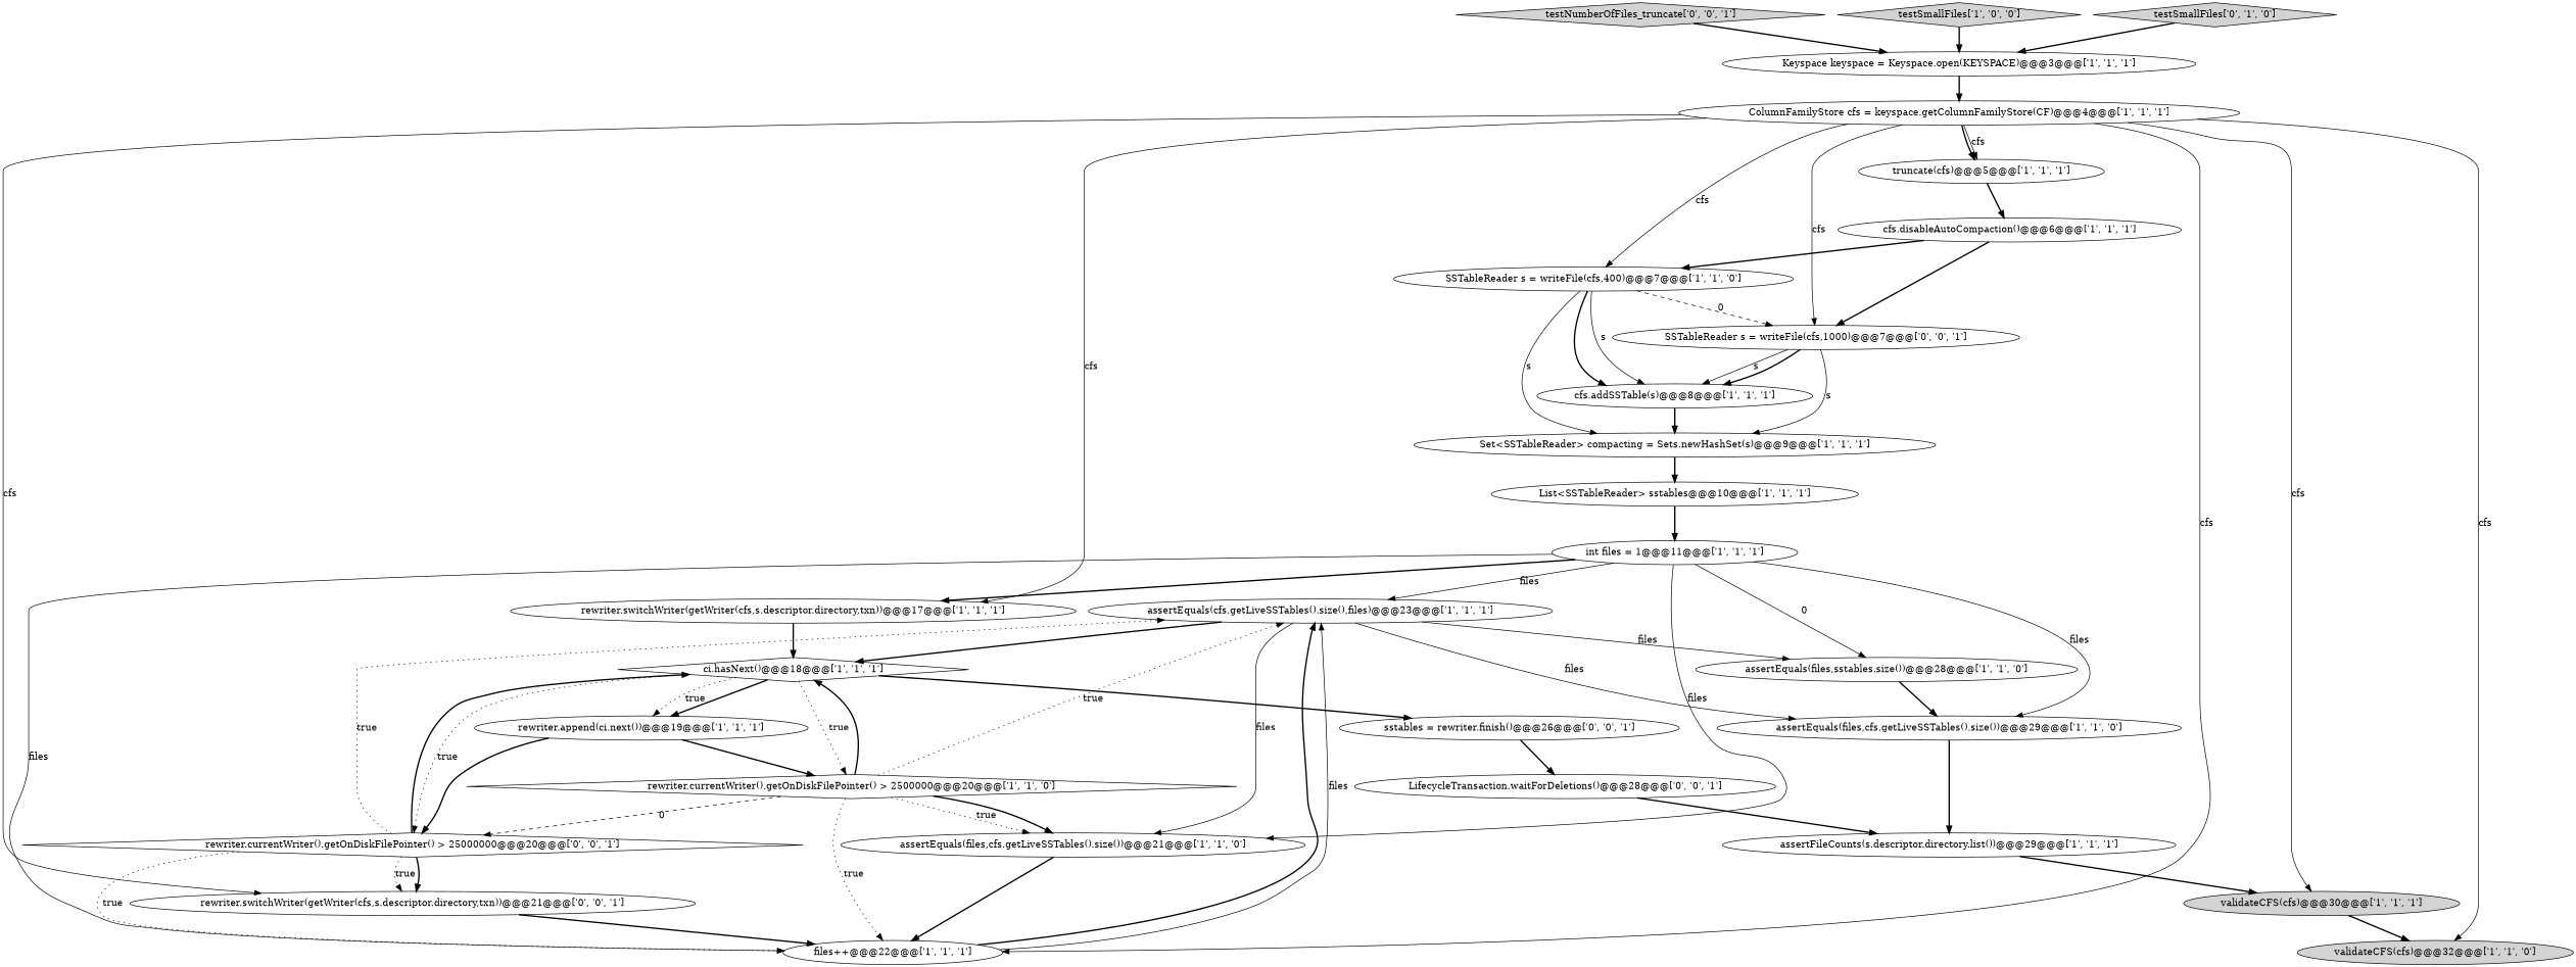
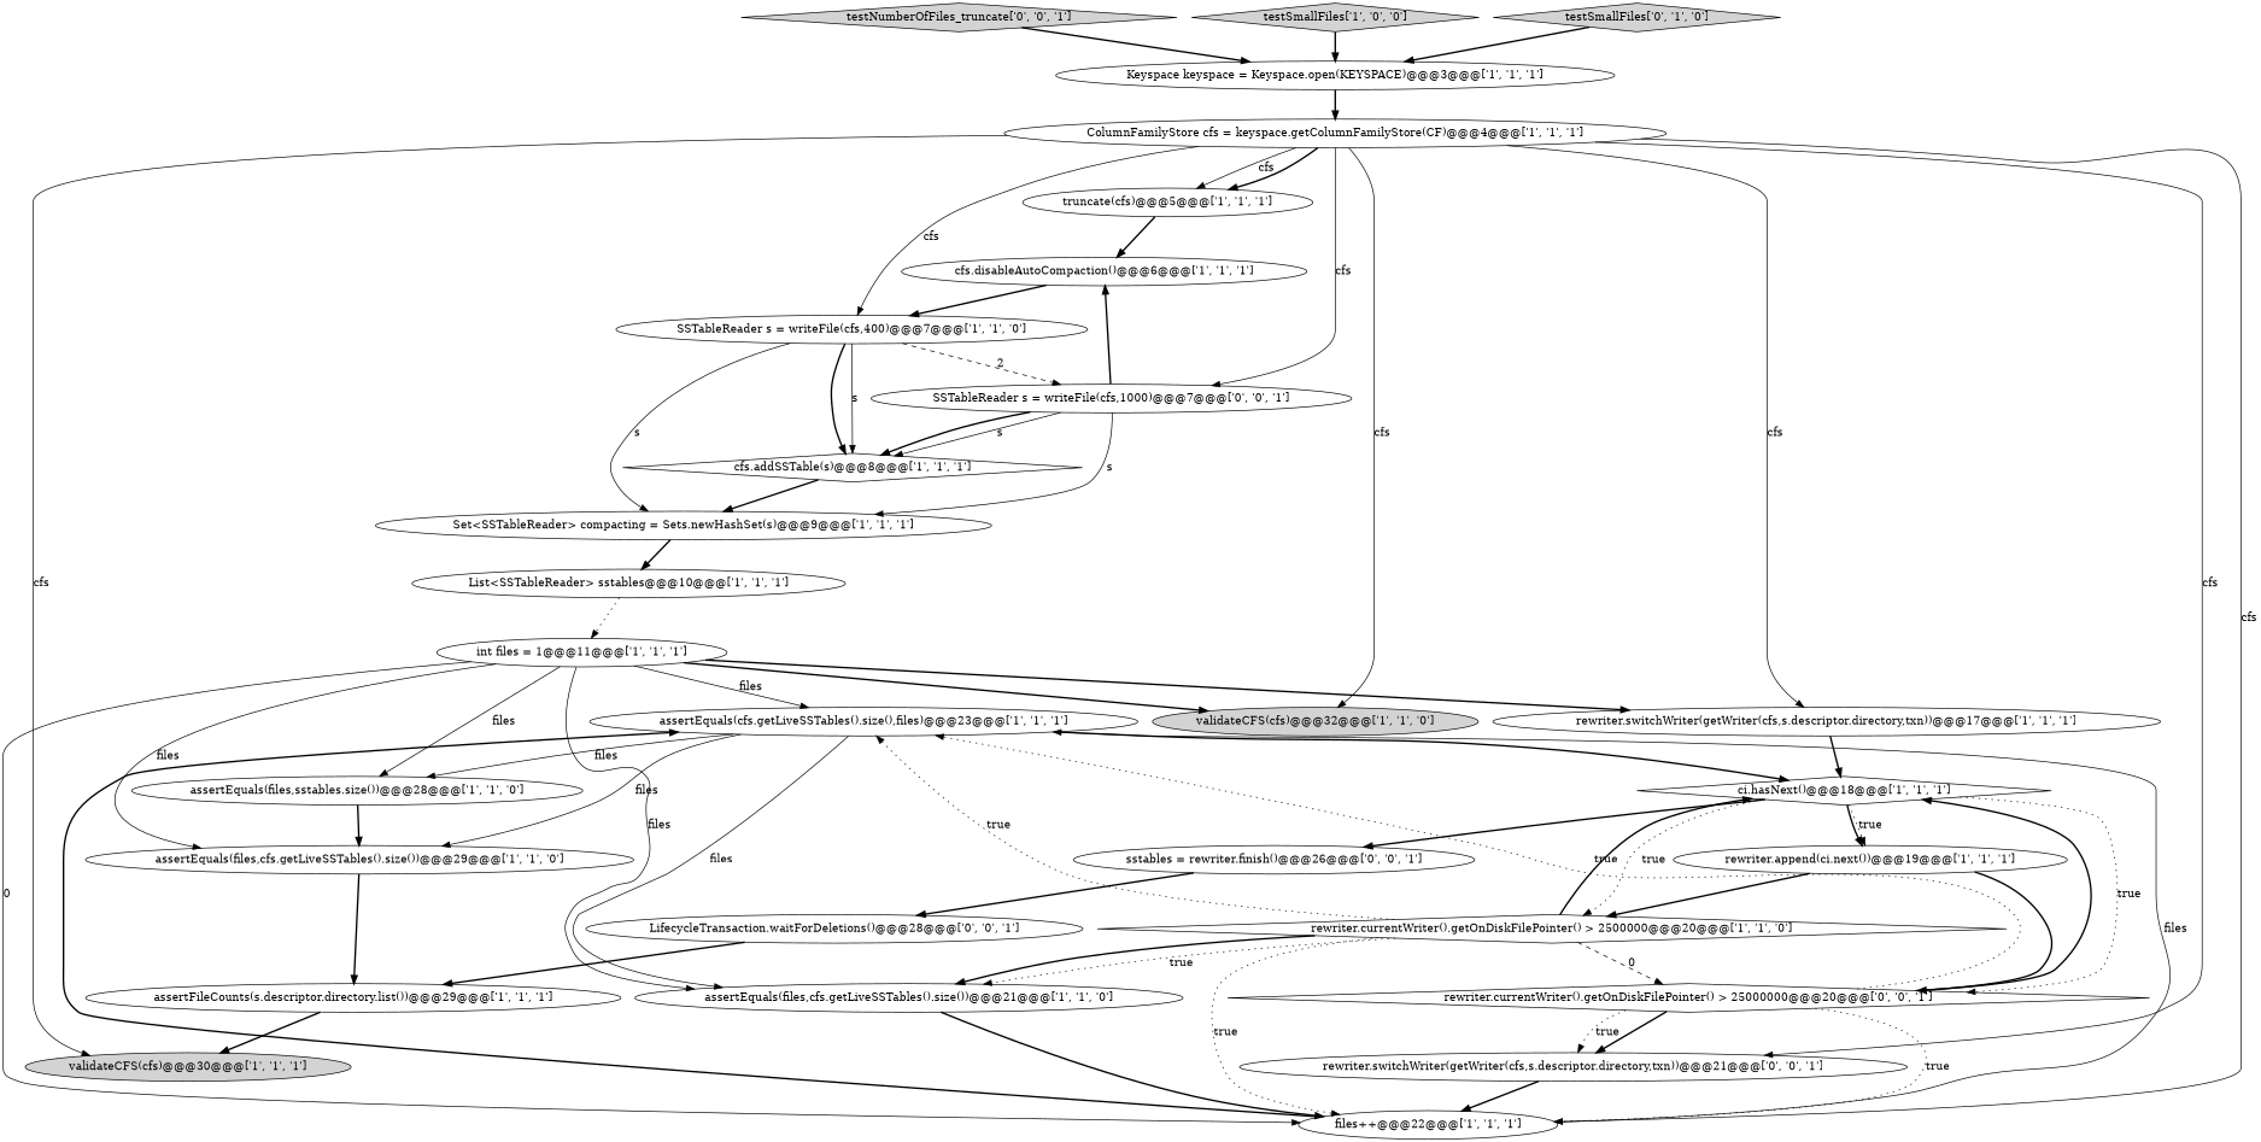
  digraph {
    node [fillcolor=white shape=ellipse style=filled]
    edge [style=bold]
    n1 [label="assertEquals(cfs.getLiveSSTables().size(),files)@@@23@@@['1', '1', '1']"]
    n2 [label="assertEquals(files,sstables.size())@@@28@@@['1', '1', '0']"]
    n3 [label="assertEquals(files,cfs.getLiveSSTables().size())@@@21@@@['1', '1', '0']"]
    n4 [label="ci.hasNext()@@@18@@@['1', '1', '1']" shape=diamond]
    n5 [label="assertEquals(files,cfs.getLiveSSTables().size())@@@29@@@['1', '1', '0']"]
    n6 [label="files++@@@22@@@['1', '1', '1']"]
    n7 [label="rewriter.currentWriter().getOnDiskFilePointer() > 2500000@@@20@@@['1', '1', '0']" shape=diamond]
    n8 [label="rewriter.currentWriter().getOnDiskFilePointer() > 25000000@@@20@@@['0', '0', '1']" shape=diamond]
    n9 [label="sstables = rewriter.finish()@@@26@@@['0', '0', '1']"]
    n10 [label="rewriter.append(ci.next())@@@19@@@['1', '1', '1']"]
    n11 [label="assertFileCounts(s.descriptor.directory.list())@@@29@@@['1', '1', '1']"]
    n12 [fillcolor=lightgray label="validateCFS(cfs)@@@30@@@['1', '1', '1']"]
    n13 [fillcolor=lightgray label="validateCFS(cfs)@@@32@@@['1', '1', '0']"]
    n14 [label="truncate(cfs)@@@5@@@['1', '1', '1']"]
    n15 [label="cfs.disableAutoCompaction()@@@6@@@['1', '1', '1']"]
    n16 [label="SSTableReader s = writeFile(cfs,400)@@@7@@@['1', '1', '0']"]
    n17 [label="SSTableReader s = writeFile(cfs,1000)@@@7@@@['0', '0', '1']"]
    n18 [label="rewriter.switchWriter(getWriter(cfs,s.descriptor.directory,txn))@@@21@@@['0', '0', '1']"]
    n19 [label="Keyspace keyspace = Keyspace.open(KEYSPACE)@@@3@@@['1', '1', '1']"]
    n20 [label="ColumnFamilyStore cfs = keyspace.getColumnFamilyStore(CF)@@@4@@@['1', '1', '1']"]
    n21 [label="rewriter.switchWriter(getWriter(cfs,s.descriptor.directory,txn))@@@17@@@['1', '1', '1']"]
    n22 [label="List<SSTableReader> sstables@@@10@@@['1', '1', '1']"]
    n23 [label="int files = 1@@@11@@@['1', '1', '1']"]
    n24 [label="Set<SSTableReader> compacting = Sets.newHashSet(s)@@@9@@@['1', '1', '1']"]
    n25 [fillcolor=lightgray label="testNumberOfFiles_truncate['0', '0', '1']" shape=diamond]
-   n26 [label="cfs.addSSTable(s)@@@8@@@['1', '1', '1']"]
+   n26 [label="cfs.addSSTable(s)@@@8@@@['1', '1', '1']" shape=diamond]
    n27 [label="LifecycleTransaction.waitForDeletions()@@@28@@@['0', '0', '1']"]
    n28 [fillcolor=lightgray label="testSmallFiles['1', '0', '0']" shape=diamond]
    n29 [fillcolor=lightgray label="testSmallFiles['0', '1', '0']" shape=diamond]
    n1 -> n2 [label=files style=solid]
    n1 -> n3 [label=files style=solid]
    n1 -> n4
    n1 -> n5 [label=files style=solid]
    n2 -> n5
    n3 -> n6
    n4 -> n7 [label=true style=dotted]
    n4 -> n8 [label=true style=dotted]
    n4 -> n9
    n4 -> n10
    n4 -> n10 [label=true style=dotted]
    n5 -> n11
    n6 -> n1
    n6 -> n1 [label=files style=solid]
    n7 -> n1 [label=true style=dotted]
    n7 -> n3 [label=true style=dotted]
    n7 -> n3
    n7 -> n4
    n7 -> n6 [label=true style=dotted]
    n7 -> n8 [label=0 style=dashed]
    n8 -> n1 [label=true style=dotted]
    n8 -> n4
    n8 -> n6 [label=true style=dotted]
    n8 -> n18
    n8 -> n18 [label=true style=dotted]
    n9 -> n27
    n10 -> n7
    n10 -> n8
    n11 -> n12
-   n12 -> n13
+   n23 -> n13
    n14 -> n15
    n15 -> n16
-   n15 -> n17
-   n16 -> n17 [label=0 style=dashed]
+   n17 -> n15
+   n16 -> n17 [label=2 style=dashed]
    n16 -> n24 [label=s style=solid]
    n16 -> n26
    n16 -> n26 [label=s style=solid]
    n17 -> n24 [label=s style=solid]
    n17 -> n26 [label=s style=solid]
    n17 -> n26
    n18 -> n6
    n19 -> n20
    n20 -> n6 [label=cfs style=solid]
    n20 -> n12 [label=cfs style=solid]
    n20 -> n13 [label=cfs style=solid]
    n20 -> n14 [label=cfs style=solid]
    n20 -> n14
    n20 -> n16 [label=cfs style=solid]
    n20 -> n17 [label=cfs style=solid]
    n20 -> n18 [label=cfs style=solid]
    n20 -> n21 [label=cfs style=solid]
    n21 -> n4
-   n22 -> n23
+   n22 -> n23 [style=dotted]
    n23 -> n1 [label=files style=solid]
-   n23 -> n2 [label=0 style=solid]
+   n23 -> n2 [label=files style=solid]
    n23 -> n3 [label=files style=solid]
    n23 -> n5 [label=files style=solid]
-   n23 -> n6 [label=files style=solid]
+   n23 -> n6 [label=0 style=solid]
    n23 -> n21
    n24 -> n22
    n25 -> n19
    n26 -> n24
    n27 -> n11
    n28 -> n19
    n29 -> n19
  }
